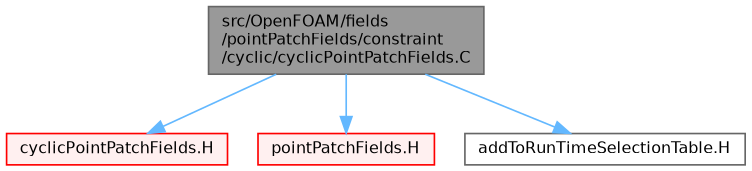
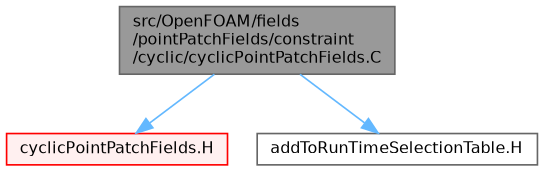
  digraph {
    node [color=red fillcolor="#FFF0F0" fontname=Helvetica fontsize=10 shape=box style=filled]
    edge [color=steelblue1 fontname=Helvetica fontsize=10 labelfontname=Helvetica labelfontsize=10 style=solid]
    n1 [color=gray40 fillcolor=grey60 fontcolor=black height=0.2 label="src/OpenFOAM/fields\l/pointPatchFields/constraint\l/cyclic/cyclicPointPatchFields.C" width=0.4]
    n2 [height=0.2 label="cyclicPointPatchFields.H" width=0.4]
-   n3 [height=0.2 label="pointPatchFields.H" width=0.4]
    n4 [color=grey40 fillcolor=white height=0.2 label="addToRunTimeSelectionTable.H" width=0.4]
    n1 -> n2
-   n1 -> n3
    n1 -> n4
  }
